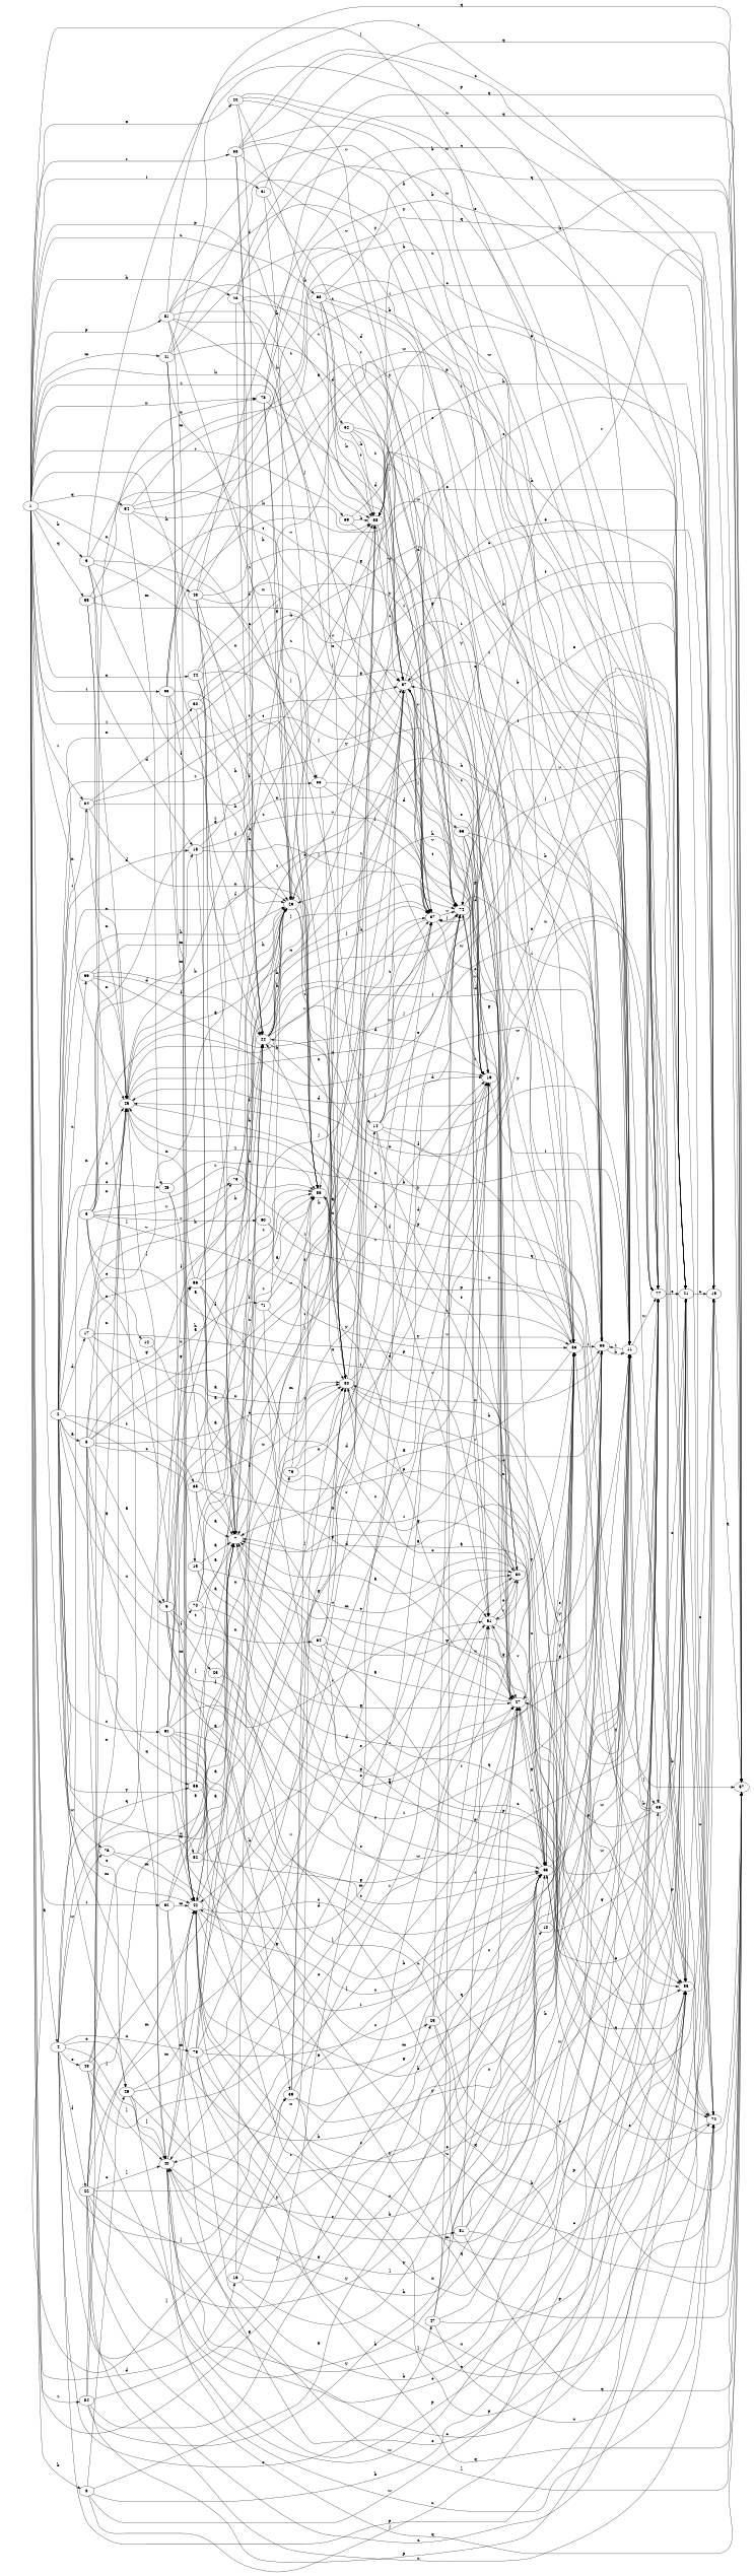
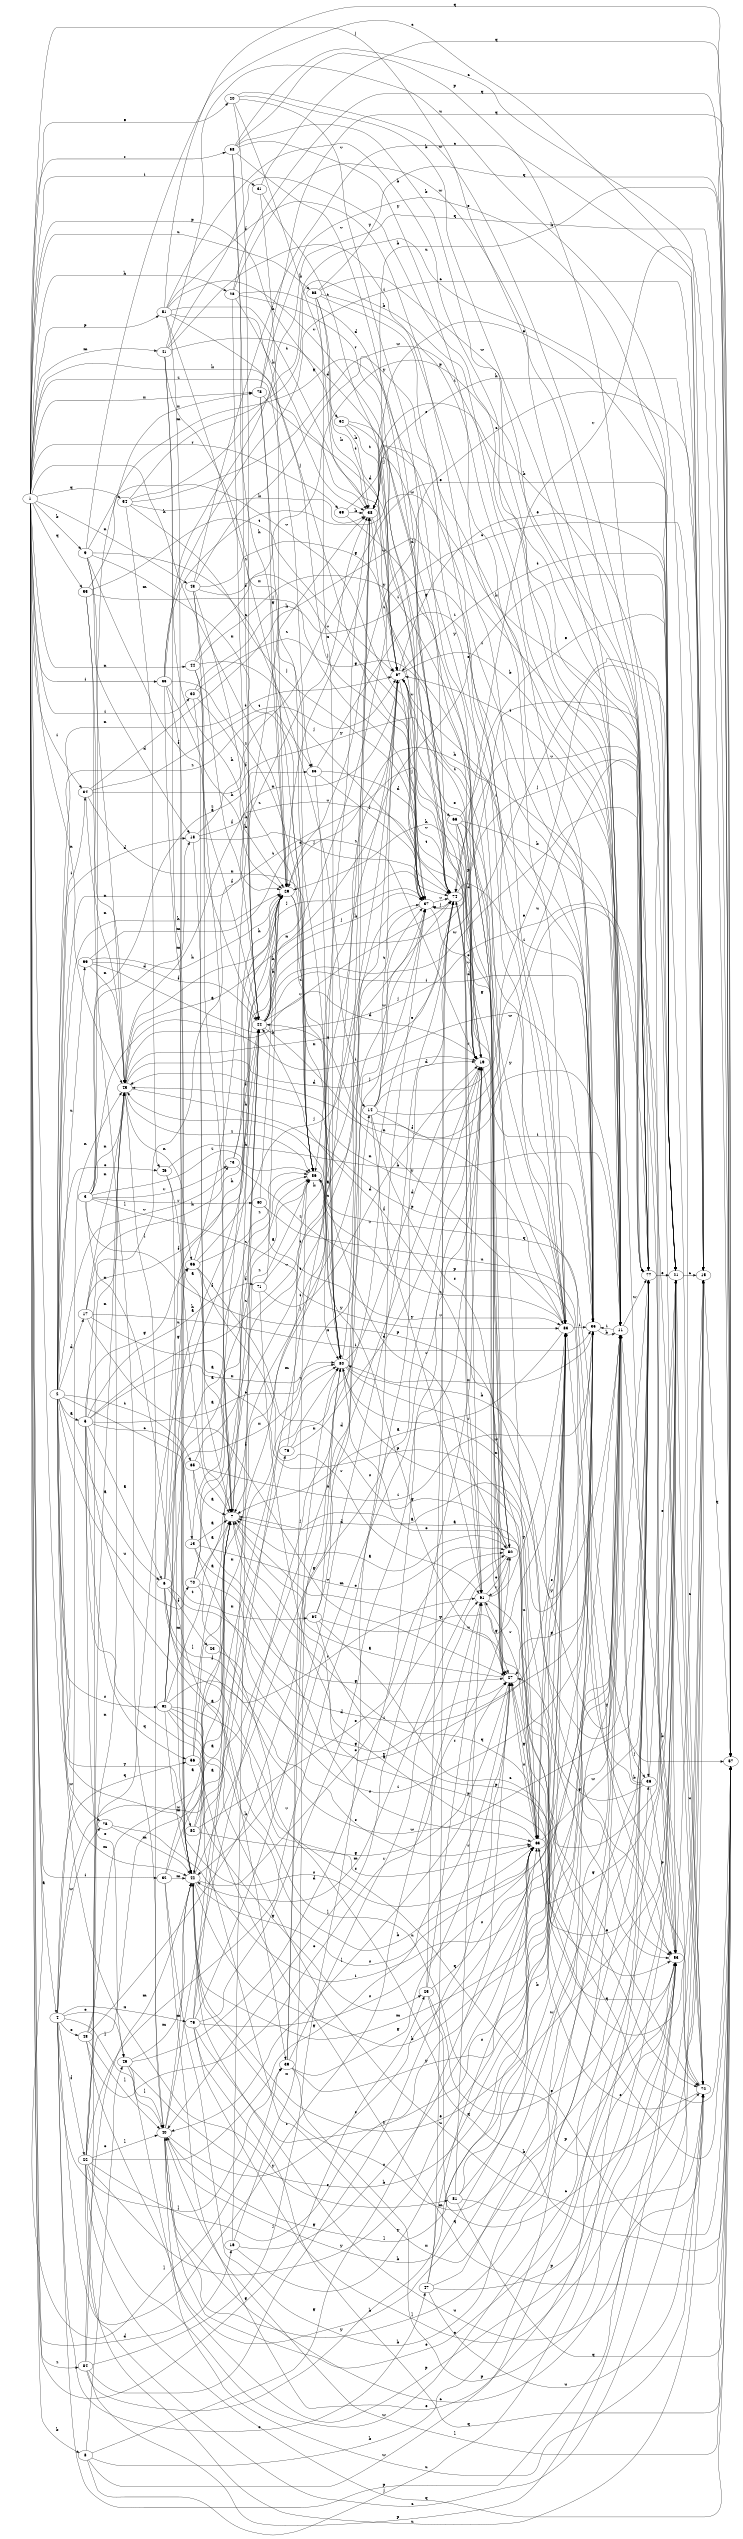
  strict digraph {
    rankdir=LR
    1
    4
    30
    32
    33
    42
    43
    44
    8
    9
    20
    36
    41
    51
    54
    58
    25
    29
    16
    28
    45
    52
    78
    85
    38
    39
    55
    59
    84
    31
    34
    68
    56
    79
    40
    47
    48
    49
    22
    53
    76
    61
    75
    35
    86
    7
    27
    24
    21
    11
    77
    57
    15
    63
    72
    50
    19
    74
    83
    37
    18
    80
    14
    67
    46
    2
    5
    6
    65
    70
    82
-   10
    62
    66
    81
    64
    17
    n78 [label=99]
    73
    13
    n81 [label=96]
    71
    23
    3
-   12
    60
    1 -> 4 [label=a]
    1 -> 30 [label=i]
    1 -> 32 [label=i]
    1 -> 33 [label=i]
    1 -> 42 [label=m]
    1 -> 43 [label=n]
    1 -> 44 [label=n]
    1 -> 8 [label=b]
    1 -> 9 [label=b]
    1 -> 20 [label=e]
    1 -> 36 [label=j]
    1 -> 41 [label=m]
    1 -> 51 [label=p]
    1 -> 54 [label=q]
    1 -> 58 [label=r]
    1 -> 25 [label=g]
    1 -> 29 [label=h]
    1 -> 16 [label=d]
    1 -> 28 [label=h]
    1 -> 45 [label=n]
    1 -> 52 [label=p]
    1 -> 78 [label=x]
    1 -> 85 [label=z]
    1 -> 38 [label=k]
    1 -> 39 [label=l]
    1 -> 55 [label=q]
    1 -> 59 [label=r]
    1 -> 84 [label=z]
    1 -> 31 [label=i]
    1 -> 34 [label=i]
    1 -> 68 [label=u]
    4 -> 45 [label=n]
    4 -> 39 [label=l]
    4 -> 56 [label=q]
    4 -> 79 [label=x]
    4 -> 40 [label=l]
    4 -> 47 [label=o]
    4 -> 48 [label=o]
    4 -> 49 [label=o]
    4 -> 22 [label=f]
    4 -> 53 [label=p]
    4 -> 76 [label=w]
    4 -> 61 [label=r]
    4 -> 75 [label=w]
    30 -> 35 [label=i]
    30 -> 86 [label=z]
    30 -> 7 [label=a]
    30 -> 27 [label=g]
    32 -> 42 [label=m]
    32 -> 7 [label=a]
    32 -> 24 [label=f]
    32 -> 21 [label=e]
    32 -> 11 [label=b]
    33 -> 42 [label=m]
    33 -> 29 [label=h]
    33 -> 86 [label=z]
    33 -> 7 [label=a]
    33 -> 77 [label=w]
    33 -> 57 [label=q]
    33 -> 15 [label=c]
    42 -> 7 [label=a]
    42 -> 21 [label=e]
    42 -> 11 [label=b]
    42 -> 63 [label=s]
    42 -> 72 [label=u]
    42 -> 50 [label=o]
    42 -> 19 [label=d]
    43 -> 29 [label=h]
    43 -> 7 [label=a]
    43 -> 27 [label=g]
    43 -> 24 [label=f]
    43 -> 15 [label=c]
    43 -> 74 [label=v]
    43 -> 83 [label=y]
    44 -> 53 [label=p]
    44 -> 7 [label=a]
    44 -> 24 [label=f]
    44 -> 83 [label=y]
    44 -> 37 [label=j]
    8 -> 36 [label=j]
    8 -> 49 [label=o]
    8 -> 27 [label=g]
    8 -> 11 [label=b]
    8 -> 77 [label=w]
    9 -> 45 [label=n]
    9 -> 24 [label=f]
    9 -> 15 [label=c]
    9 -> 74 [label=v]
    9 -> 18 [label=d]
    9 -> 80 [label=x]
    9 -> 14 [label=c]
    20 -> 38 [label=k]
    20 -> 24 [label=f]
    20 -> 11 [label=b]
    20 -> 77 [label=w]
    20 -> 74 [label=v]
    36 -> 53 [label=p]
    36 -> 27 [label=g]
    36 -> 21 [label=e]
    36 -> 11 [label=b]
    36 -> 83 [label=y]
    41 -> 42 [label=m]
    41 -> 29 [label=h]
    41 -> 35 [label=i]
    41 -> 11 [label=b]
    41 -> 72 [label=u]
    41 -> 19 [label=d]
    41 -> 80 [label=x]
    51 -> 42 [label=m]
    51 -> 38 [label=k]
    51 -> 86 [label=z]
    51 -> 11 [label=b]
    51 -> 57 [label=q]
    51 -> 74 [label=v]
    51 -> 83 [label=y]
    51 -> 37 [label=j]
    51 -> 67 [label=t]
    54 -> 38 [label=k]
    54 -> 11 [label=b]
    54 -> 77 [label=w]
    54 -> 72 [label=u]
    54 -> 37 [label=j]
    54 -> 46 [label=m]
    58 -> 29 [label=h]
    58 -> 53 [label=p]
    58 -> 24 [label=f]
    58 -> 11 [label=b]
    58 -> 15 [label=c]
    58 -> 74 [label=v]
    58 -> 83 [label=y]
    25 -> 61 [label=r]
    25 -> 21 [label=e]
    25 -> 15 [label=c]
    25 -> 63 [label=s]
    25 -> 74 [label=v]
    29 -> 86 [label=z]
    29 -> 15 [label=c]
    29 -> 80 [label=x]
    16 -> 24 [label=f]
    16 -> 63 [label=s]
    16 -> 83 [label=y]
    16 -> 80 [label=x]
    28 -> 61 [label=r]
    28 -> 24 [label=f]
    28 -> 77 [label=w]
    28 -> 57 [label=q]
    28 -> 19 [label=d]
    28 -> 37 [label=j]
    45 -> 40 [label=l]
    45 -> 53 [label=p]
    45 -> 86 [label=z]
    45 -> 21 [label=e]
    45 -> 19 [label=d]
    45 -> 74 [label=v]
    45 -> 37 [label=j]
    52 -> 38 [label=k]
    52 -> 19 [label=d]
    52 -> 37 [label=j]
    52 -> 67 [label=t]
    78 -> 29 [label=g]
    78 -> 86 [label=z]
    78 -> 21 [label=e]
    78 -> 57 [label=q]
    78 -> 19 [label=d]
    85 -> 35 [label=i]
    85 -> 19 [label=d]
    85 -> 37 [label=j]
    85 -> 80 [label=x]
    38 -> 42 [label=m]
    38 -> 35 [label=i]
    38 -> 21 [label=e]
    38 -> 74 [label=v]
    38 -> 67 [label=t]
    39 -> 53 [label=p]
    39 -> 61 [label=r]
    39 -> 86 [label=z]
    39 -> 27 [label=g]
    39 -> 83 [label=y]
    39 -> 80 [label=x]
    55 -> 45 [label=n]
    55 -> 40 [label=l]
    55 -> 27 [label=g]
    55 -> 37 [label=j]
    55 -> 67 [label=t]
    59 -> 38 [label=k]
    59 -> 27 [label=g]
    59 -> 83 [label=y]
    84 -> 42 [label=m]
    84 -> 45 [label=n]
    84 -> 53 [label=p]
    84 -> 27 [label=g]
    84 -> 83 [label=y]
    84 -> 37 [label=j]
    31 -> 29 [label=h]
    31 -> 57 [label=q]
    31 -> 67 [label=t]
    34 -> 45 [label=n]
    34 -> 77 [label=w]
    34 -> 83 [label=y]
    34 -> 80 [label=x]
    34 -> 67 [label=t]
    68 -> 38 [label=k]
    68 -> 35 [label=i]
    68 -> 77 [label=w]
    68 -> 57 [label=q]
    68 -> 63 [label=s]
    68 -> 80 [label=x]
    68 -> 67 [label=t]
    56 -> 7 [label=a]
    56 -> 77 [label=x]
    56 -> 67 [label=t]
    79 -> 86 [label=z]
    79 -> 7 [label=a]
    79 -> 57 [label=q]
    79 -> 15 [label=c]
    79 -> 63 [label=s]
    79 -> 19 [label=d]
    79 -> 74 [label=v]
    79 -> 83 [label=y]
    40 -> 42 [label=m]
    40 -> 53 [label=p]
    40 -> 21 [label=e]
    40 -> 11 [label=b]
    40 -> 15 [label=c]
    40 -> 63 [label=s]
    40 -> 37 [label=j]
    47 -> 53 [label=p]
    47 -> 11 [label=b]
    47 -> 63 [label=s]
    47 -> 72 [label=u]
    47 -> 74 [label=v]
    48 -> 45 [label=n]
    48 -> 38 [label=k]
    48 -> 40 [label=l]
    48 -> 11 [label=b]
    48 -> 50 [label=o]
    48 -> 80 [label=x]
    49 -> 42 [label=m]
    49 -> 40 [label=l]
    49 -> 11 [label=b]
    49 -> 72 [label=u]
    49 -> 19 [label=d]
    22 -> 29 [label=h]
    22 -> 45 [label=n]
    22 -> 40 [label=l]
    22 -> 27 [label=g]
    22 -> 77 [label=w]
    22 -> 57 [label=q]
    22 -> 15 [label=c]
    22 -> 63 [label=s]
    22 -> 72 [label=u]
    22 -> 74 [label=v]
    22 -> 83 [label=y]
    22 -> 80 [label=x]
    53 -> 42 [label=m]
    53 -> 38 [label=k]
    53 -> 15 [label=c]
    76 -> 86 [label=z]
    76 -> 19 [label=d]
    76 -> 74 [label=v]
    61 -> 27 [label=g]
    61 -> 57 [label=q]
    61 -> 50 [label=o]
    61 -> 83 [label=y]
    75 -> 42 [label=m]
    75 -> 35 [label=i]
    35 -> 42 [label=m]
    35 -> 45 [label=n]
    35 -> 40 [label=l]
    35 -> 7 [label=a]
    35 -> 27 [label=g]
    35 -> 11 [label=b]
    35 -> 80 [label=x]
    86 -> 7 [label=a]
    86 -> 27 [label=g]
    86 -> 57 [label=q]
    86 -> 80 [label=x]
    7 -> 24 [label=f]
    7 -> 57 [label=q]
    7 -> 72 [label=u]
    27 -> 40 [label=l]
    27 -> 7 [label=a]
    27 -> 63 [label=s]
    24 -> 29 [label=h]
    24 -> 53 [label=p]
    24 -> 35 [label=i]
    24 -> 21 [label=e]
    24 -> 77 [label=w]
    24 -> 15 [label=c]
    24 -> 19 [label=d]
    24 -> 83 [label=y]
    24 -> 37 [label=j]
    21 -> 7 [label=a]
    21 -> 27 [label=g]
    21 -> 15 [label=c]
    21 -> 72 [label=u]
    21 -> 67 [label=t]
    11 -> 36 [label=j]
    11 -> 29 [label=h]
    11 -> 45 [label=n]
    11 -> 38 [label=k]
    11 -> 35 [label=i]
    11 -> 77 [label=w]
    11 -> 67 [label=t]
    77 -> 40 [label=l]
    77 -> 21 [label=e]
    77 -> 74 [label=v]
    77 -> 37 [label=j]
    77 -> 80 [label=x]
    57 -> 38 [label=k]
    57 -> 40 [label=l]
    57 -> 74 [label=v]
    15 -> 29 [label=h]
    15 -> 57 [label=q]
    63 -> 61 [label=r]
    63 -> 7 [label=a]
    63 -> 27 [label=g]
    63 -> 21 [label=e]
    63 -> 77 [label=w]
    63 -> 83 [label=y]
    72 -> 11 [label=b]
    72 -> 63 [label=s]
    50 -> 42 [label=m]
    50 -> 45 [label=n]
    50 -> 61 [label=r]
    50 -> 7 [label=a]
    50 -> 24 [label=f]
    50 -> 67 [label=t]
    19 -> 42 [label=m]
    19 -> 40 [label=l]
    19 -> 35 [label=i]
    19 -> 74 [label=v]
    74 -> 61 [label=r]
    74 -> 35 [label=i]
    74 -> 19 [label=d]
    74 -> 37 [label=j]
    74 -> 67 [label=t]
    83 -> 29 [label=h]
    83 -> 35 [label=i]
    83 -> 86 [label=z]
    83 -> 7 [label=a]
    83 -> 24 [label=f]
    83 -> 63 [label=s]
    37 -> 45 [label=n]
    37 -> 7 [label=a]
    37 -> 50 [label=o]
    37 -> 74 [label=v]
    18 -> 7 [label=a]
    18 -> 21 [label=e]
    18 -> 74 [label=v]
    18 -> 37 [label=j]
    80 -> 38 [label=k]
    80 -> 11 [label=b]
    80 -> 77 [label=w]
    80 -> 72 [label=u]
    80 -> 50 [label=o]
    80 -> 19 [label=d]
    14 -> 61 [label=r]
    14 -> 21 [label=e]
    14 -> 77 [label=w]
    14 -> 63 [label=s]
    14 -> 72 [label=u]
    14 -> 19 [label=d]
    14 -> 37 [label=j]
    14 -> 67 [label=t]
    67 -> 45 [label=n]
    67 -> 35 [label=i]
    67 -> 86 [label=z]
    67 -> 21 [label=e]
    67 -> 11 [label=b]
    67 -> 50 [label=o]
    67 -> 74 [label=v]
    67 -> 37 [label=j]
    46 -> 42 [label=m]
    46 -> 7 [label=a]
    46 -> 11 [label=b]
    2 -> 29 [label=h]
    2 -> 85 [label=z]
    2 -> 34 [label=i]
    2 -> 75 [label=w]
    2 -> 63 [label=s]
    2 -> 18 [label=d]
    2 -> 67 [label=t]
    2 -> 46 [label=o]
    2 -> 5 [label=a]
    2 -> 6 [label=a]
    2 -> 65 [label=t]
    2 -> 70 [label=u]
    2 -> 82 [label=y]
-   2 -> 10 [label=b]
    2 -> 62 [label=s]
    2 -> 66 [label=t]
    2 -> 81 [label=y]
    2 -> 64 [label=t]
    2 -> 17 [label=d]
    2 -> n78 [label=u]
    2 -> 73 [label=v]
    5 -> 25 [label=g]
    5 -> 38 [label=k]
    5 -> 56 [label=q]
    5 -> 49 [label=o]
    5 -> 72 [label=u]
    5 -> 74 [label=v]
    5 -> 80 [label=x]
    5 -> 14 [label=c]
    5 -> 6 [label=a]
    5 -> 13 [label=c]
    5 -> n81 [label=g]
    5 -> 71 [label=u]
    6 -> 29 [label=h]
    6 -> 35 [label=i]
    6 -> 86 [label=z]
    6 -> 77 [label=w]
    6 -> 57 [label=q]
    6 -> 63 [label=s]
    6 -> n81 [label=g]
    6 -> 23 [label=f]
    65 -> 35 [label=i]
    65 -> 7 [label=a]
    65 -> 63 [label=s]
    65 -> 67 [label=t]
    70 -> 29 [label=h]
    70 -> 7 [label=a]
    70 -> 27 [label=g]
    70 -> 57 [label=q]
    70 -> 67 [label=t]
    82 -> 7 [label=a]
    82 -> 27 [label=g]
    82 -> 50 [label=o]
    82 -> 19 [label=d]
-   10 -> 77 [label=w]
-   10 -> 83 [label=y]
    62 -> 42 [label=m]
    62 -> 61 [label=r]
    62 -> 86 [label=z]
    62 -> 24 [label=f]
    62 -> 11 [label=b]
    62 -> 57 [label=q]
    62 -> 63 [label=s]
    62 -> 72 [label=u]
    62 -> 37 [label=j]
    62 -> 80 [label=x]
    66 -> 61 [label=r]
    66 -> 27 [label=g]
    66 -> 21 [label=e]
    66 -> 11 [label=b]
    66 -> 19 [label=d]
    66 -> 83 [label=y]
    81 -> 53 [label=p]
    81 -> 61 [label=r]
    81 -> 11 [label=b]
    81 -> 77 [label=w]
    81 -> 57 [label=q]
    64 -> 53 [label=p]
    64 -> 15 [label=c]
    64 -> 83 [label=y]
    64 -> 37 [label=j]
    64 -> 80 [label=x]
    17 -> 29 [label=h]
    17 -> 45 [label=n]
    17 -> 53 [label=p]
    17 -> 35 [label=i]
    17 -> 27 [label=g]
    17 -> 24 [label=f]
    n78 -> 29 [label=h]
    n78 -> 45 [label=n]
    n78 -> 24 [label=f]
    n78 -> 77 [label=w]
    n78 -> 19 [label=d]
    73 -> 29 [label=h]
    73 -> 53 [label=p]
    73 -> 24 [label=f]
    13 -> 29 [label=h]
    13 -> 35 [label=i]
    13 -> 7 [label=a]
    13 -> 27 [label=g]
    13 -> 50 [label=o]
-   n81 -> 45 [label=n]
+   45 -> n81 [label=n]
    n81 -> 38 [label=k]
    n81 -> 61 [label=r]
    n81 -> 86 [label=z]
    n81 -> 7 [label=a]
    n81 -> 63 [label=s]
    n81 -> 37 [label=j]
    71 -> 29 [label=h]
    71 -> 38 [label=k]
    71 -> 53 [label=p]
    71 -> 19 [label=d]
    23 -> 83 [label=y]
    3 -> 45 [label=n]
    3 -> 78 [label=x]
    3 -> 85 [label=z]
    3 -> 39 [label=l]
    3 -> 53 [label=p]
    3 -> 35 [label=i]
    3 -> 86 [label=z]
    3 -> 83 [label=y]
    3 -> 18 [label=d]
    3 -> 73 [label=v]
-   3 -> 12 [label=c]
    3 -> 60 [label=r]
-   12 -> 27 [label=g]
    60 -> 29 [label=h]
    60 -> 72 [label=u]
    60 -> 83 [label=y]
  }
